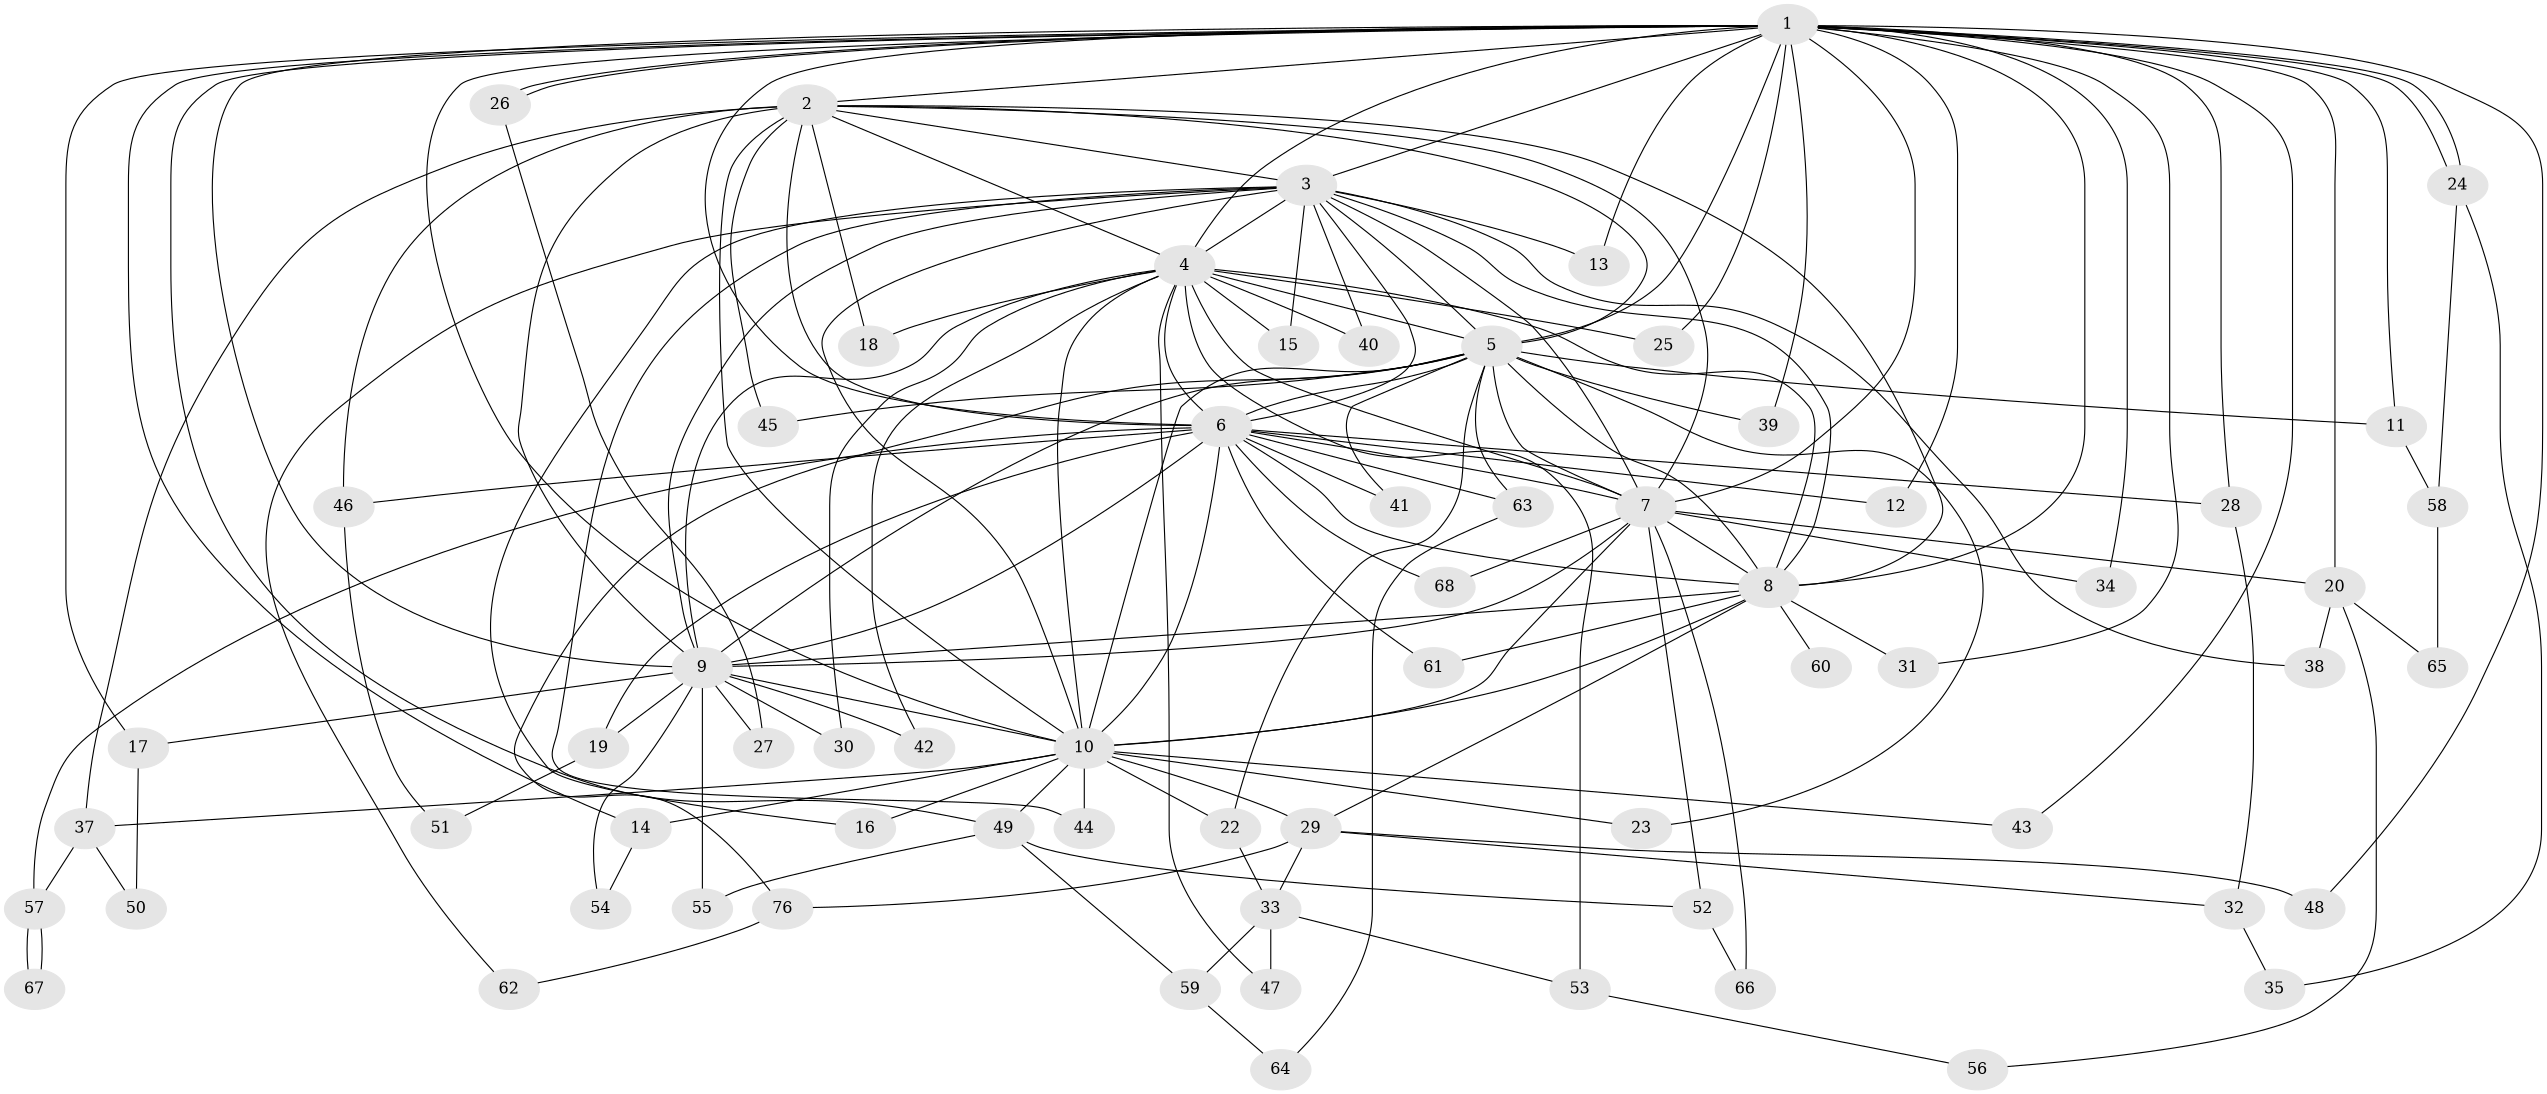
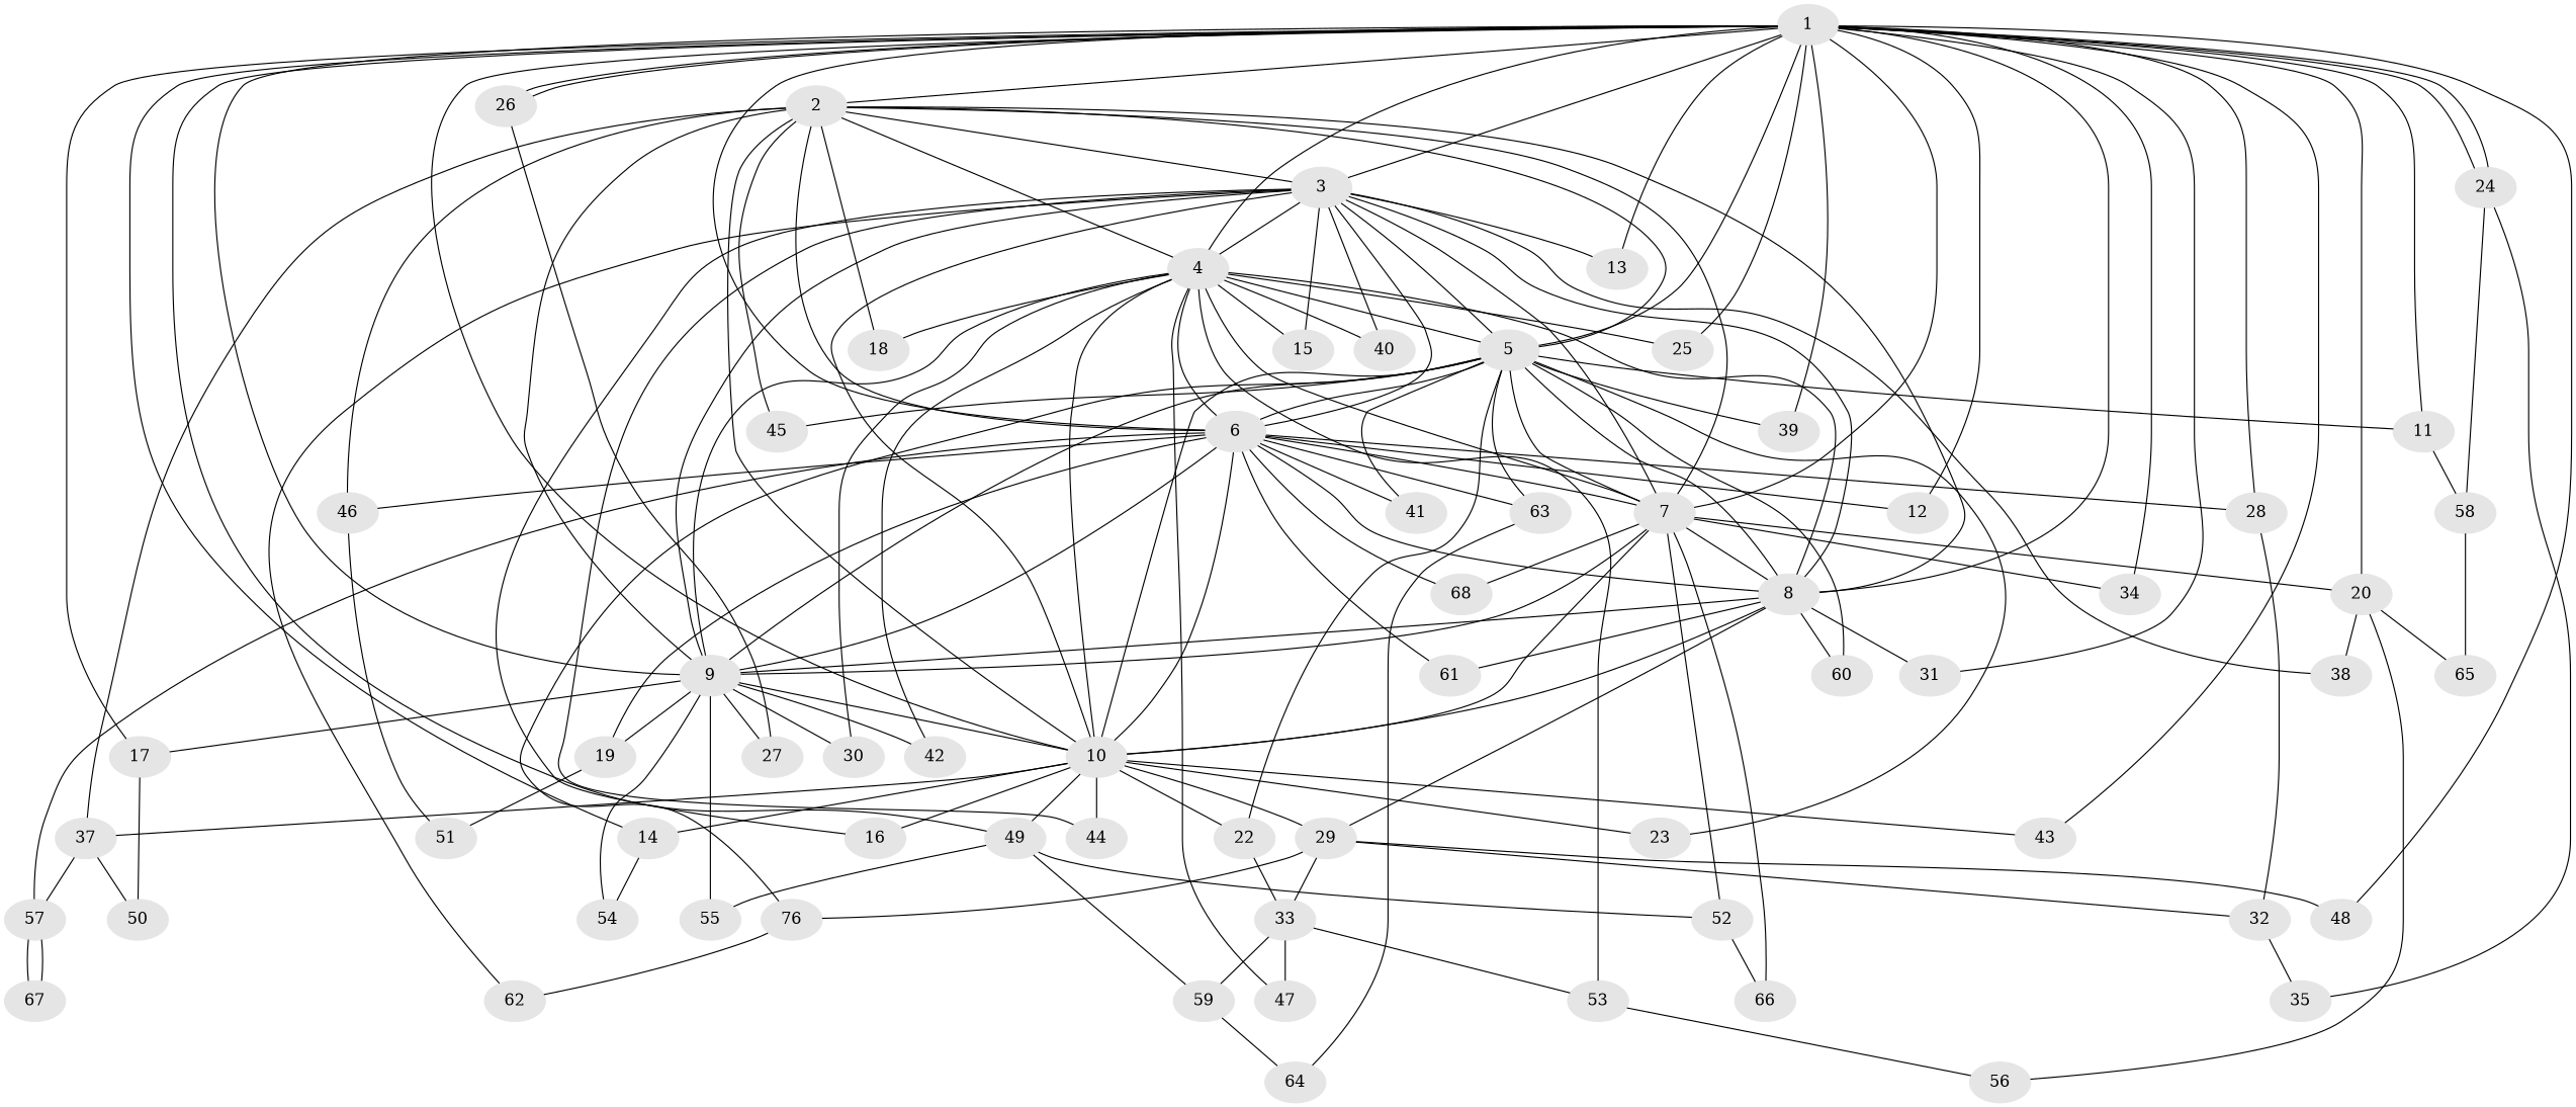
  graph {
    node [color=gray90 style=filled]
    1
    2
    3
    4
    5
    6
    7
    8
    9
    10
    11
    12
    13
    14
    17
    20
    24
    25
    26
    28
    31
    34
    39
    43
    48
    49
    18
    37
    45
    46
    15
    16
    38
    40
    44
    62
    30
    42
    47
    53
    22
    23
    n43 [label=76]
    41
    60
    63
    19
    57
    61
    68
    52
    66
    29
    27
    54
    55
    58
    50
    56
    65
    35
    32
    59
    51
    33
    64
    67
    1 -- 2
    1 -- 3
    1 -- 4
    1 -- 5
    1 -- 6
    1 -- 7
    1 -- 8
    1 -- 9
    1 -- 10
    1 -- 11
    1 -- 12
    1 -- 13
    1 -- 14
    1 -- 17
    1 -- 20
    1 -- 24
    1 -- 24
    1 -- 25
    1 -- 26
    1 -- 26
    1 -- 28
    1 -- 31
    1 -- 34
    1 -- 39
    1 -- 43
    1 -- 48
    1 -- 49
    2 -- 3
    2 -- 4
    2 -- 5
    2 -- 6
    2 -- 7
    2 -- 8
    2 -- 9
    2 -- 10
    2 -- 18
    2 -- 37
    2 -- 45
    2 -- 46
    3 -- 4
    3 -- 5
    3 -- 6
    3 -- 7
    3 -- 8
    3 -- 9
    3 -- 10
    3 -- 13
    3 -- 15
    3 -- 16
    3 -- 38
    3 -- 40
    3 -- 44
    3 -- 62
    4 -- 5
    4 -- 6
    4 -- 7
    4 -- 8
    4 -- 9
    4 -- 10
    4 -- 25
    4 -- 18
    4 -- 15
    4 -- 40
    4 -- 30
    4 -- 42
    4 -- 47
    4 -- 53
    5 -- 6
    5 -- 7
    5 -- 8
    5 -- 9
    5 -- 10
    5 -- 11
    5 -- 39
    5 -- 45
    5 -- 22
    5 -- 23
    5 -- n43
    5 -- 41
+   5 -- 60
    5 -- 63
    6 -- 7
    6 -- 8
    6 -- 9
    6 -- 10
    6 -- 12
    6 -- 28
    6 -- 46
    6 -- 41
    6 -- 63
    6 -- 19
    6 -- 57
    6 -- 61
    6 -- 68
    7 -- 8
    7 -- 9
    7 -- 10
    7 -- 20
    7 -- 34
    7 -- 68
    7 -- 52
    7 -- 66
    8 -- 9
    8 -- 10
    8 -- 31
    8 -- 60
    8 -- 61
    8 -- 29
    9 -- 10
    9 -- 17
    9 -- 30
    9 -- 42
    9 -- 19
    9 -- 27
    9 -- 54
    9 -- 55
    10 -- 14
    10 -- 43
    10 -- 49
    10 -- 37
    10 -- 16
    10 -- 44
    10 -- 22
    10 -- 23
    10 -- 29
    11 -- 58
    14 -- 54
    17 -- 50
    20 -- 38
    20 -- 56
    20 -- 65
    24 -- 58
    24 -- 35
    26 -- 27
    28 -- 32
    49 -- 52
    49 -- 55
    49 -- 59
    37 -- 57
    37 -- 50
    46 -- 51
    53 -- 56
    22 -- 33
    n43 -- 62
    63 -- 64
    19 -- 51
    57 -- 67
    57 -- 67
    52 -- 66
    29 -- 48
    29 -- n43
    29 -- 32
    29 -- 33
    58 -- 65
    32 -- 35
    59 -- 64
    33 -- 47
    33 -- 53
    33 -- 59
  }
